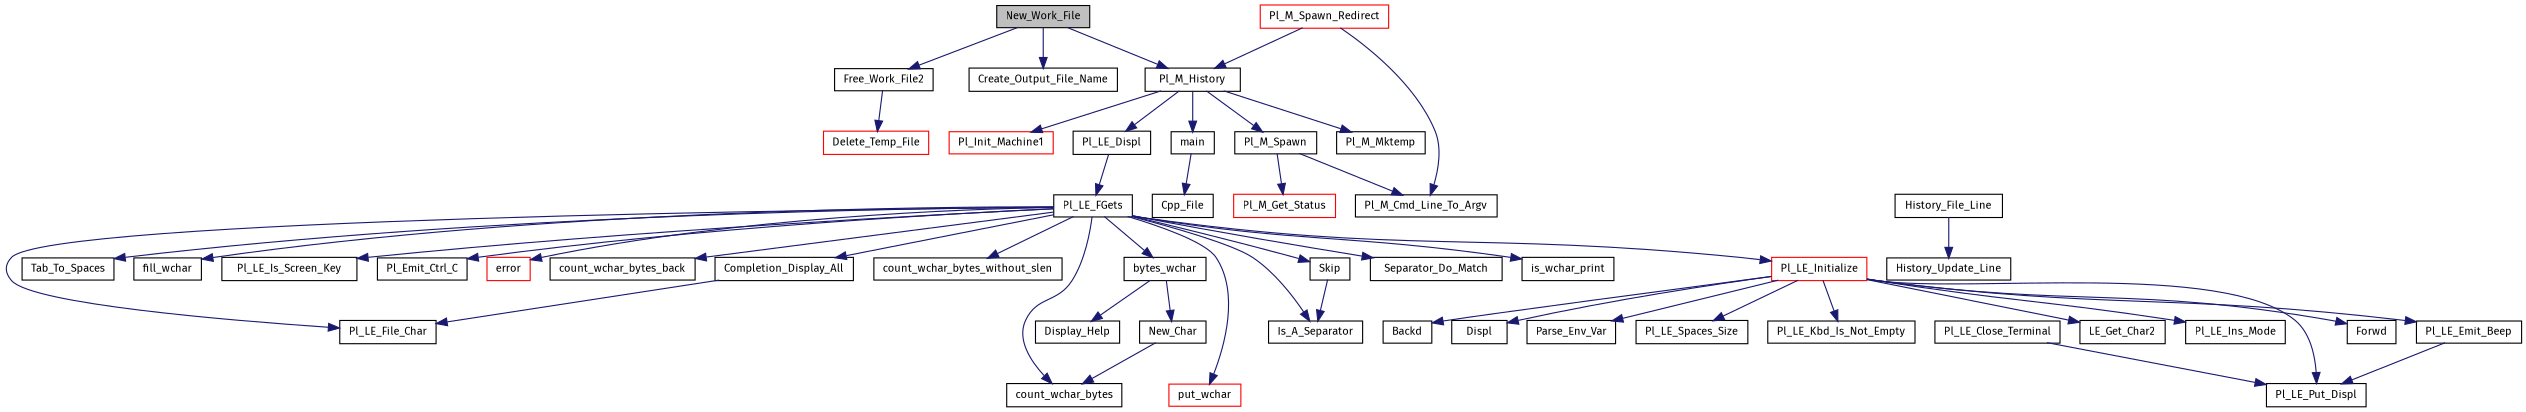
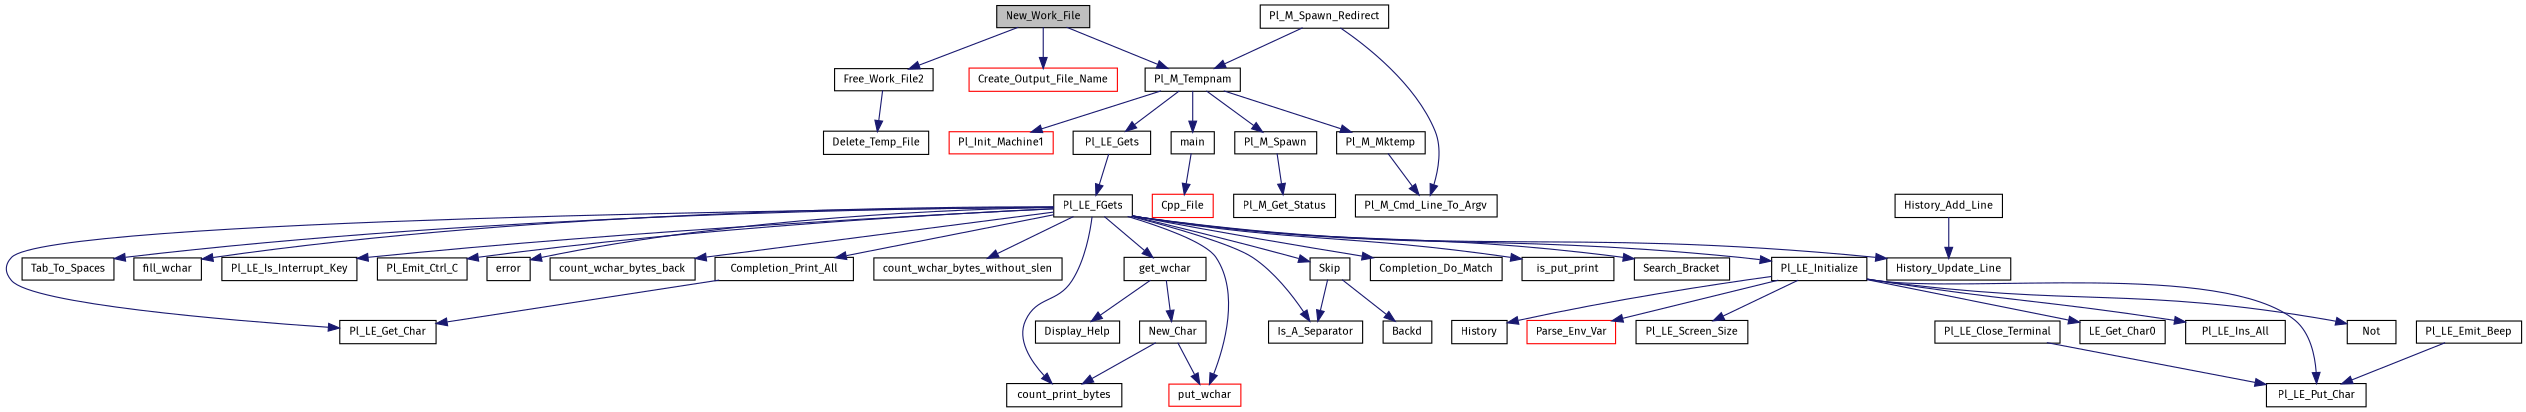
  digraph {
    fontname="Fira Sans"
    rankdir=TB
    node [color=black fillcolor=white fontname="Fira Sans" fontsize=10 shape=record style=filled]
    edge [color=midnightblue fontname="Fira Sans" fontsize=10 labelfontname=Helvetica labelfontsize=10 style=solid]
    n1 [fillcolor=grey75 fontcolor=black height=0.2 label=New_Work_File width=0.4]
-   n2 [height=0.2 label=Pl_M_History width=0.4]
-   n3 [height=0.2 label=Create_Output_File_Name width=0.4]
+   n2 [height=0.2 label=Pl_M_Tempnam width=0.4]
+   n3 [color=red height=0.2 label=Create_Output_File_Name width=0.4]
    n4 [height=0.2 label=Free_Work_File2 width=0.4]
    n5 [height=0.2 label=Pl_M_Mktemp width=0.4]
    n6 [height=0.2 label=main width=0.4]
    n7 [color=red height=0.2 label=Pl_Init_Machine1 width=0.4]
-   n8 [height=0.2 label=Pl_LE_Displ width=0.4]
+   n8 [height=0.2 label=Pl_LE_Gets width=0.4]
    n9 [height=0.2 label=Pl_M_Spawn width=0.4]
-   n10 [color=red height=0.2 label=Delete_Temp_File width=0.4]
-   n11 [height=0.2 label=Cpp_File width=0.4]
+   n10 [height=0.2 label=Delete_Temp_File width=0.4]
+   n11 [color=red height=0.2 label=Cpp_File width=0.4]
    n12 [height=0.2 label=Pl_LE_FGets width=0.4]
-   n13 [color=red height=0.2 label=Pl_M_Spawn_Redirect width=0.4]
+   n13 [height=0.2 label=Pl_M_Spawn_Redirect width=0.4]
    n14 [height=0.2 label=Pl_M_Cmd_Line_To_Argv width=0.4]
-   n15 [color=red height=0.2 label=Pl_M_Get_Status width=0.4]
-   n16 [color=red height=0.2 label=Pl_LE_Initialize width=0.4]
-   n17 [height=0.2 label=Pl_LE_File_Char width=0.4]
+   n15 [height=0.2 label=Pl_M_Get_Status width=0.4]
+   n16 [height=0.2 label=Pl_LE_Initialize width=0.4]
+   n17 [height=0.2 label=Pl_LE_Get_Char width=0.4]
    n18 [height=0.2 label=Tab_To_Spaces width=0.4]
    n19 [height=0.2 label=fill_wchar width=0.4]
-   n20 [height=0.2 label=Pl_LE_Is_Screen_Key width=0.4]
+   n20 [height=0.2 label=Pl_LE_Is_Interrupt_Key width=0.4]
    n21 [height=0.2 label=Pl_Emit_Ctrl_C width=0.4]
-   n22 [color=red height=0.2 label=error width=0.4]
+   n22 [height=0.2 label=error width=0.4]
    n23 [height=0.2 label=count_wchar_bytes_back width=0.4]
-   n24 [height=0.2 label=count_wchar_bytes width=0.4]
+   n24 [height=0.2 label=count_print_bytes width=0.4]
    n25 [height=0.2 label=count_wchar_bytes_without_slen width=0.4]
-   n26 [height=0.2 label=bytes_wchar width=0.4]
+   n26 [height=0.2 label=get_wchar width=0.4]
    n27 [color=red height=0.2 label=put_wchar width=0.4]
    n28 [height=0.2 label=Skip width=0.4]
    n29 [height=0.2 label=Is_A_Separator width=0.4]
-   n30 [height=0.2 label=Completion_Display_All width=0.4]
-   n31 [height=0.2 label=Separator_Do_Match width=0.4]
+   n30 [height=0.2 label=Completion_Print_All width=0.4]
+   n31 [height=0.2 label=Completion_Do_Match width=0.4]
    n32 [height=0.2 label=History_Update_Line width=0.4]
-   n33 [height=0.2 label=is_wchar_print width=0.4]
-   n35 [height=0.2 label=Parse_Env_Var width=0.4]
-   n36 [height=0.2 label=Pl_LE_Spaces_Size width=0.4]
-   n37 [height=0.2 label=Pl_LE_Kbd_Is_Not_Empty width=0.4]
-   n38 [height=0.2 label=Pl_LE_Put_Displ width=0.4]
-   n39 [height=0.2 label=LE_Get_Char2 width=0.4]
-   n40 [height=0.2 label=Pl_LE_Ins_Mode width=0.4]
+   n33 [height=0.2 label=is_put_print width=0.4]
+   n34 [height=0.2 label=Search_Bracket width=0.4]
+   n35 [color=red height=0.2 label=Parse_Env_Var width=0.4]
+   n36 [height=0.2 label=Pl_LE_Screen_Size width=0.4]
+   n38 [height=0.2 label=Pl_LE_Put_Char width=0.4]
+   n39 [height=0.2 label=LE_Get_Char0 width=0.4]
+   n40 [height=0.2 label=Pl_LE_Ins_All width=0.4]
    n41 [height=0.2 label=Pl_LE_Emit_Beep width=0.4]
    n42 [height=0.2 label=Backd width=0.4]
-   n43 [height=0.2 label=Forwd width=0.4]
-   n44 [height=0.2 label=Displ width=0.4]
+   n43 [height=0.2 label=Not width=0.4]
+   n44 [height=0.2 label=History width=0.4]
    n45 [height=0.2 label=Pl_LE_Close_Terminal width=0.4]
    n46 [height=0.2 label=New_Char width=0.4]
    n47 [height=0.2 label=Display_Help width=0.4]
-   n48 [height=0.2 label=History_File_Line width=0.4]
+   n48 [height=0.2 label=History_Add_Line width=0.4]
    n1 -> n2
    n1 -> n3
    n1 -> n4
    n2 -> n5
    n2 -> n6
    n2 -> n7
    n2 -> n8
    n2 -> n9
    n4 -> n10
    n6 -> n11
    n8 -> n12
-   n9 -> n14
+   n5 -> n14
    n9 -> n15
    n12 -> n16
    n12 -> n17
    n12 -> n18
    n12 -> n19
    n12 -> n20
    n12 -> n21
    n12 -> n22
    n12 -> n23
    n12 -> n24
    n12 -> n25
    n12 -> n26
    n12 -> n27
    n12 -> n28
    n12 -> n29
    n12 -> n30
    n12 -> n31
+   n12 -> n32
    n12 -> n33
+   n12 -> n34
    n13 -> n2
    n13 -> n14
    n16 -> n35
    n16 -> n36
-   n16 -> n37
    n16 -> n38
    n16 -> n39
    n16 -> n40
-   n16 -> n41
-   n16 -> n42
+   n28 -> n42
    n16 -> n43
    n16 -> n44
    n26 -> n46
    n26 -> n47
    n28 -> n29
    n30 -> n17
    n41 -> n38
    n45 -> n38
    n46 -> n24
+   n46 -> n27
    n48 -> n32
  }
